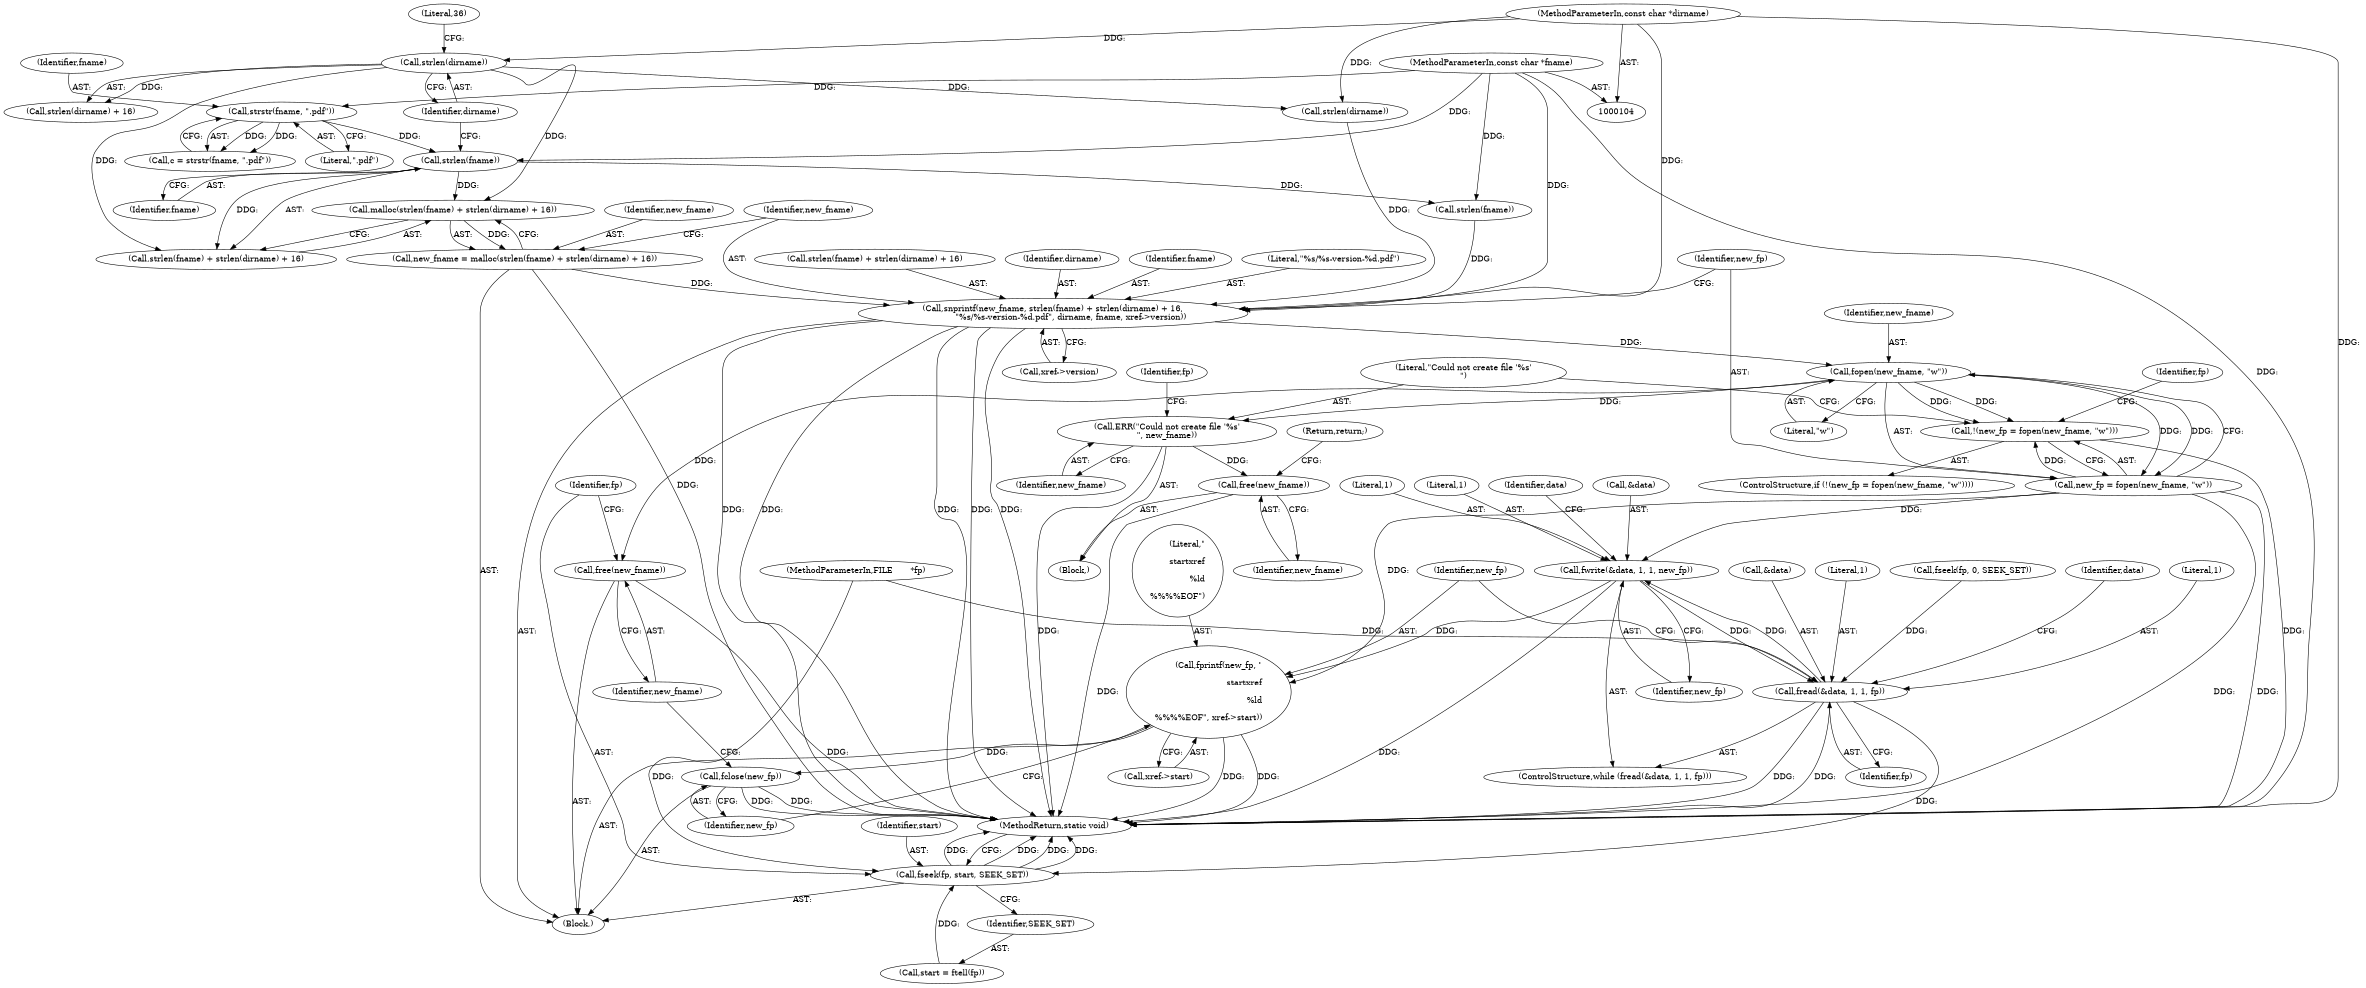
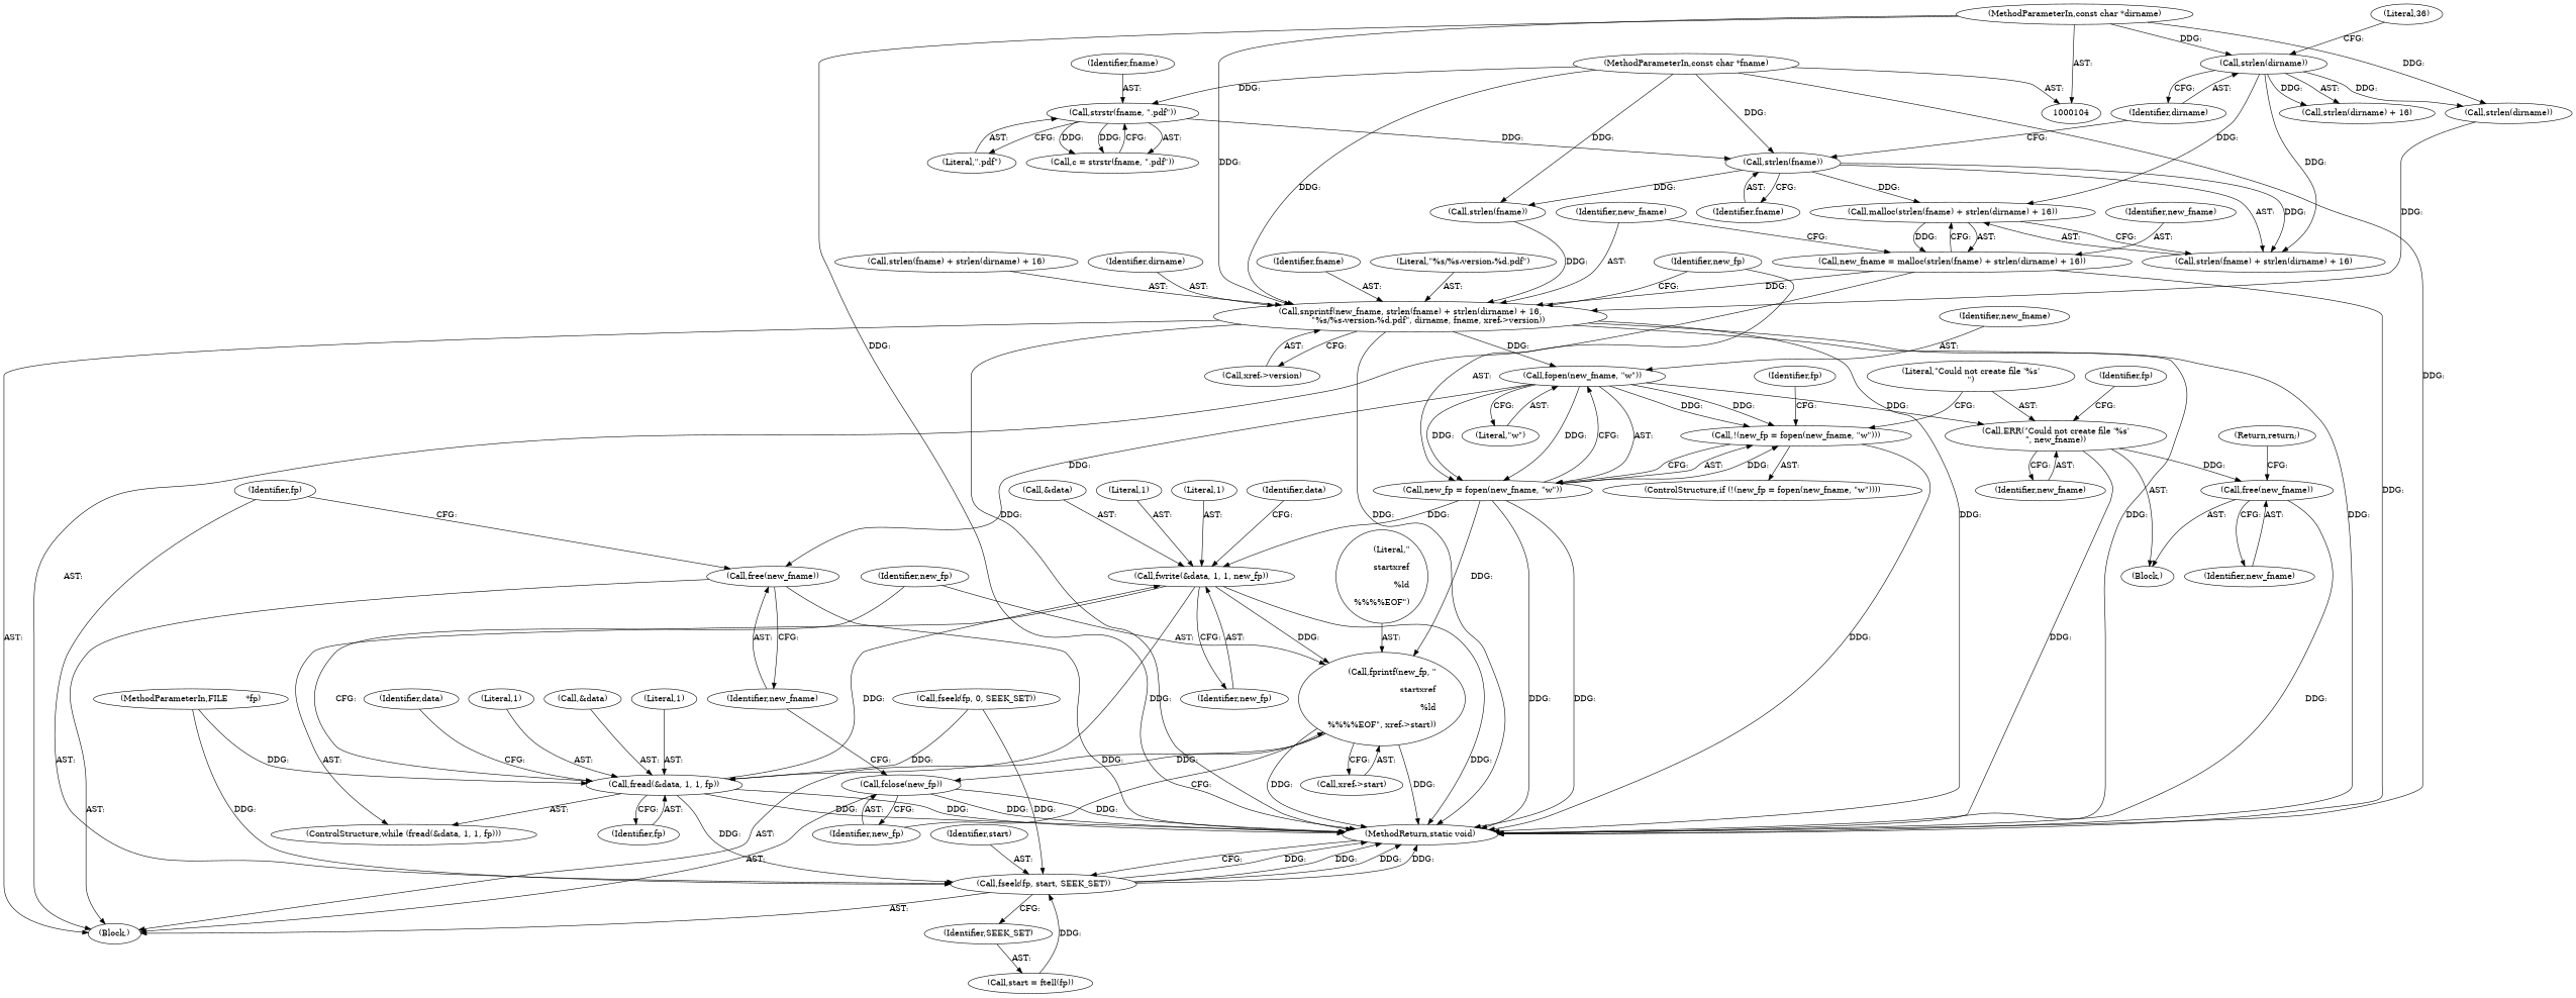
  digraph {
    n1 [label="(Call,malloc(strlen(fname) + strlen(dirname) + 16))"]
    n2 [label="(Call,new_fname = malloc(strlen(fname) + strlen(dirname) + 16))"]
    n3 [label="(Call,strlen(fname) + strlen(dirname) + 16)"]
    n4 [label="(Call,snprintf(new_fname, strlen(fname) + strlen(dirname) + 16,\n              \"%s/%s-version-%d.pdf\", dirname, fname, xref->version))"]
    n5 [label="(MethodReturn,static void)"]
    n6 [label="(Block,)"]
    n7 [label="(Call,strlen(fname))"]
    n8 [label="(Call,strlen(fname))"]
    n9 [label="(Identifier,fname)"]
    n10 [label="(Call,strstr(fname, \".pdf\"))"]
    n11 [label="(Literal,\".pdf\")"]
    n12 [label="(Call,c = strstr(fname, \".pdf\"))"]
    n13 [label="(MethodParameterIn,const char *fname)"]
    1000104
    n15 [label="(Call,fopen(new_fname, \"w\"))"]
    n16 [label="(Call,xref->version)"]
    n17 [label="(Call,fseek(fp, start, SEEK_SET))"]
    n18 [label="(Call,strlen(dirname))"]
    n19 [label="(Call,strlen(dirname) + 16)"]
    n20 [label="(Call,strlen(dirname))"]
    n21 [label="(Identifier,dirname)"]
    n22 [label="(MethodParameterIn,const char *dirname)"]
    n23 [label="(Call,!(new_fp = fopen(new_fname, \"w\")))"]
    n24 [label="(Call,new_fp = fopen(new_fname, \"w\"))"]
    n25 [label="(Call,ERR(\"Could not create file '%s'\n\", new_fname))"]
    n26 [label="(Call,free(new_fname))"]
    n27 [label="(Literal,\"w\")"]
    n28 [label="(ControlStructure,if (!(new_fp = fopen(new_fname, \"w\"))))"]
    n29 [label="(Call,fwrite(&data, 1, 1, new_fp))"]
    n30 [label="(Call,fprintf(new_fp, \"\r\nstartxref\r\n%ld\r\n%%%%EOF\", xref->start))"]
    n31 [label="(Call,free(new_fname))"]
    n32 [label="(Identifier,new_fname)"]
    n33 [label="(Block,)"]
    n34 [label="(Identifier,new_fname)"]
    n35 [label="(Call,fread(&data, 1, 1, fp))"]
    n36 [label="(Identifier,new_fp)"]
    n37 [label="(ControlStructure,while (fread(&data, 1, 1, fp)))"]
    n38 [label="(Call,fclose(new_fp))"]
    n39 [label="(Call,xref->start)"]
    n40 [label="(Identifier,fp)"]
    n41 [label="(Identifier,SEEK_SET)"]
    n42 [label="(Call,start = ftell(fp))"]
    n43 [label="(Identifier,new_fp)"]
    n44 [label="(Identifier,new_fname)"]
    n45 [label="(Identifier,fp)"]
    n46 [label="(Identifier,start)"]
    n47 [label="(Identifier,data)"]
    n48 [label="(Identifier,data)"]
    n49 [label="(Literal,1)"]
    n50 [label="(MethodParameterIn,FILE       *fp)"]
    n51 [label="(Call,&data)"]
    n52 [label="(Literal,\"Could not create file '%s'\n\")"]
    n53 [label="(Call,&data)"]
    n54 [label="(Return,return;)"]
    n55 [label="(Literal,\"\r\nstartxref\r\n%ld\r\n%%%%EOF\")"]
    n56 [label="(Call,strlen(fname) + strlen(dirname) + 16)"]
    n57 [label="(Literal,36)"]
    n58 [label="(Identifier,new_fname)"]
    n59 [label="(Identifier,dirname)"]
    n60 [label="(Literal,1)"]
    n61 [label="(Literal,1)"]
    n62 [label="(Identifier,new_fp)"]
    n63 [label="(Literal,1)"]
    n64 [label="(Identifier,new_fname)"]
    n65 [label="(Identifier,new_fname)"]
    n66 [label="(Identifier,fname)"]
    n67 [label="(Call,fseek(fp, 0, SEEK_SET))"]
    n68 [label="(Identifier,fp)"]
    n69 [label="(Identifier,fname)"]
    n70 [label="(Literal,\"%s/%s-version-%d.pdf\")"]
    n71 [label="(Identifier,fp)"]
    n72 [label="(Identifier,new_fp)"]
    n1 -> n2 [label="AST: "]
    n1 -> n2 [label="DDG: "]
    n1 -> n3 [label="CFG: "]
    n2 -> n1 [label="CFG: "]
    n2 -> n4 [label="DDG: "]
    n2 -> n5 [label="DDG: "]
    n2 -> n6 [label="AST: "]
    n3 -> n1 [label="AST: "]
    n4 -> n5 [label="DDG: "]
    n4 -> n5 [label="DDG: "]
    n4 -> n5 [label="DDG: "]
    n4 -> n5 [label="DDG: "]
    n4 -> n5 [label="DDG: "]
    n4 -> n6 [label="AST: "]
    n4 -> n15 [label="DDG: "]
    n4 -> n16 [label="CFG: "]
    n5 -> n17 [label="CFG: "]
    n7 -> n1 [label="DDG: "]
    n7 -> n3 [label="AST: "]
    n7 -> n3 [label="DDG: "]
    n7 -> n8 [label="DDG: "]
    n7 -> n9 [label="CFG: "]
    n8 -> n4 [label="DDG: "]
    n9 -> n7 [label="AST: "]
    n10 -> n7 [label="DDG: "]
    n10 -> n11 [label="CFG: "]
    n10 -> n12 [label="AST: "]
    n10 -> n12 [label="DDG: "]
    n10 -> n12 [label="DDG: "]
    n11 -> n10 [label="AST: "]
    n12 -> n10 [label="CFG: "]
    n13 -> n4 [label="DDG: "]
    n13 -> n5 [label="DDG: "]
    n13 -> n7 [label="DDG: "]
    n13 -> n8 [label="DDG: "]
    n13 -> n10 [label="DDG: "]
    n13 -> 1000104 [label="AST: "]
    n15 -> n23 [label="DDG: "]
    n15 -> n23 [label="DDG: "]
    n15 -> n24 [label="AST: "]
    n15 -> n24 [label="DDG: "]
    n15 -> n24 [label="DDG: "]
    n15 -> n25 [label="DDG: "]
    n15 -> n26 [label="DDG: "]
    n15 -> n27 [label="CFG: "]
    n16 -> n4 [label="AST: "]
    n17 -> n5 [label="DDG: "]
    n17 -> n5 [label="DDG: "]
    n17 -> n5 [label="DDG: "]
    n17 -> n5 [label="DDG: "]
    n17 -> n6 [label="AST: "]
    n17 -> n41 [label="CFG: "]
    n18 -> n1 [label="DDG: "]
    n18 -> n3 [label="DDG: "]
    n18 -> n19 [label="AST: "]
    n18 -> n19 [label="DDG: "]
    n18 -> n20 [label="DDG: "]
    n18 -> n21 [label="CFG: "]
    n20 -> n4 [label="DDG: "]
    n21 -> n7 [label="CFG: "]
    n21 -> n18 [label="AST: "]
    n22 -> n4 [label="DDG: "]
    n22 -> n5 [label="DDG: "]
    n22 -> 1000104 [label="AST: "]
    n22 -> n18 [label="DDG: "]
    n22 -> n20 [label="DDG: "]
    n23 -> n5 [label="DDG: "]
    n23 -> n24 [label="CFG: "]
    n23 -> n28 [label="AST: "]
    n24 -> n5 [label="DDG: "]
    n24 -> n5 [label="DDG: "]
    n24 -> n15 [label="CFG: "]
    n24 -> n23 [label="AST: "]
    n24 -> n23 [label="DDG: "]
    n24 -> n29 [label="DDG: "]
    n24 -> n30 [label="DDG: "]
    n25 -> n5 [label="DDG: "]
    n25 -> n31 [label="DDG: "]
    n25 -> n32 [label="CFG: "]
    n25 -> n33 [label="AST: "]
    n26 -> n5 [label="DDG: "]
    n26 -> n6 [label="AST: "]
    n26 -> n34 [label="CFG: "]
    n27 -> n15 [label="AST: "]
    n29 -> n5 [label="DDG: "]
    n29 -> n30 [label="DDG: "]
    n29 -> n35 [label="DDG: "]
    n29 -> n36 [label="CFG: "]
    n29 -> n37 [label="AST: "]
    n30 -> n5 [label="DDG: "]
    n30 -> n5 [label="DDG: "]
    n30 -> n6 [label="AST: "]
    n30 -> n38 [label="DDG: "]
    n30 -> n39 [label="CFG: "]
    n31 -> n5 [label="DDG: "]
    n31 -> n33 [label="AST: "]
    n31 -> n44 [label="CFG: "]
    n32 -> n25 [label="AST: "]
    n34 -> n26 [label="AST: "]
    n34 -> n38 [label="CFG: "]
    n35 -> n5 [label="DDG: "]
    n35 -> n5 [label="DDG: "]
    n35 -> n17 [label="DDG: "]
    n35 -> n29 [label="DDG: "]
    n35 -> n37 [label="AST: "]
    n35 -> n40 [label="CFG: "]
    n36 -> n29 [label="AST: "]
    n38 -> n5 [label="DDG: "]
    n38 -> n5 [label="DDG: "]
    n38 -> n6 [label="AST: "]
    n38 -> n43 [label="CFG: "]
    n39 -> n30 [label="AST: "]
    n40 -> n35 [label="AST: "]
    n41 -> n42 [label="AST: "]
    n42 -> n17 [label="DDG: "]
    n43 -> n30 [label="CFG: "]
    n43 -> n38 [label="AST: "]
    n44 -> n31 [label="AST: "]
    n45 -> n17 [label="AST: "]
    n45 -> n26 [label="CFG: "]
    n46 -> n17 [label="AST: "]
    n47 -> n35 [label="CFG: "]
    n48 -> n29 [label="CFG: "]
    n49 -> n35 [label="AST: "]
    n50 -> n17 [label="DDG: "]
    n50 -> n35 [label="DDG: "]
    n51 -> n35 [label="AST: "]
    n52 -> n23 [label="CFG: "]
    n52 -> n25 [label="AST: "]
    n53 -> n29 [label="AST: "]
    n54 -> n31 [label="CFG: "]
    n55 -> n30 [label="AST: "]
    n56 -> n4 [label="AST: "]
    n57 -> n18 [label="CFG: "]
    n58 -> n15 [label="AST: "]
    n59 -> n4 [label="AST: "]
    n60 -> n29 [label="AST: "]
    n61 -> n35 [label="AST: "]
    n62 -> n30 [label="AST: "]
    n62 -> n35 [label="CFG: "]
    n63 -> n29 [label="AST: "]
    n64 -> n2 [label="CFG: "]
    n64 -> n4 [label="AST: "]
    n65 -> n2 [label="AST: "]
    n66 -> n4 [label="AST: "]
+   n67 -> n17 [label="DDG: "]
    n67 -> n35 [label="DDG: "]
    n68 -> n25 [label="CFG: "]
    n69 -> n10 [label="AST: "]
    n70 -> n4 [label="AST: "]
    n71 -> n23 [label="CFG: "]
    n72 -> n4 [label="CFG: "]
    n72 -> n24 [label="AST: "]
  }
